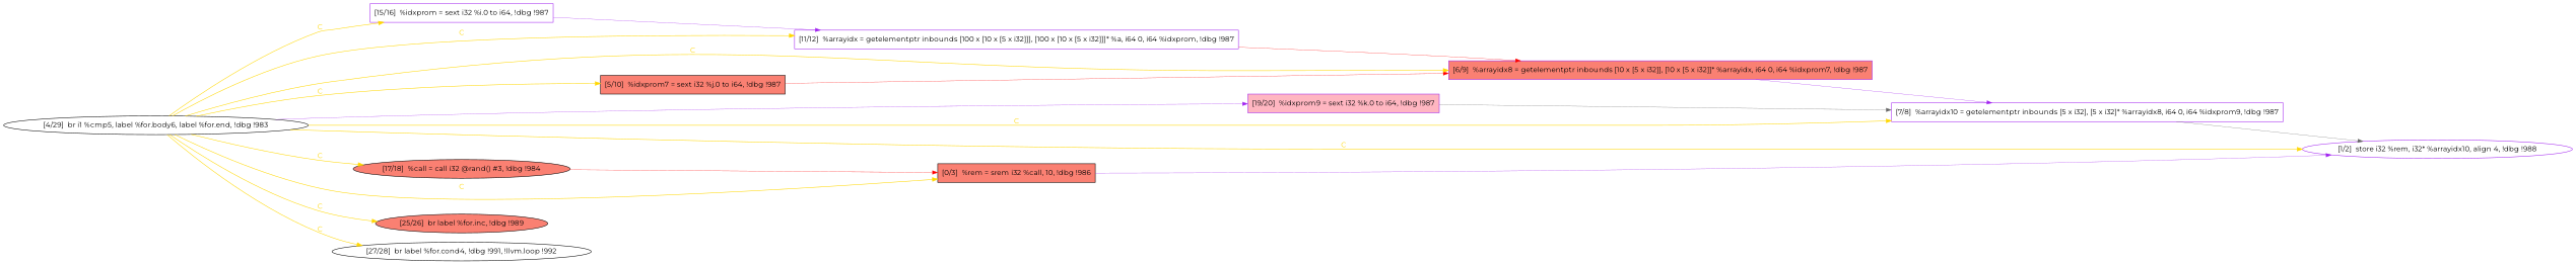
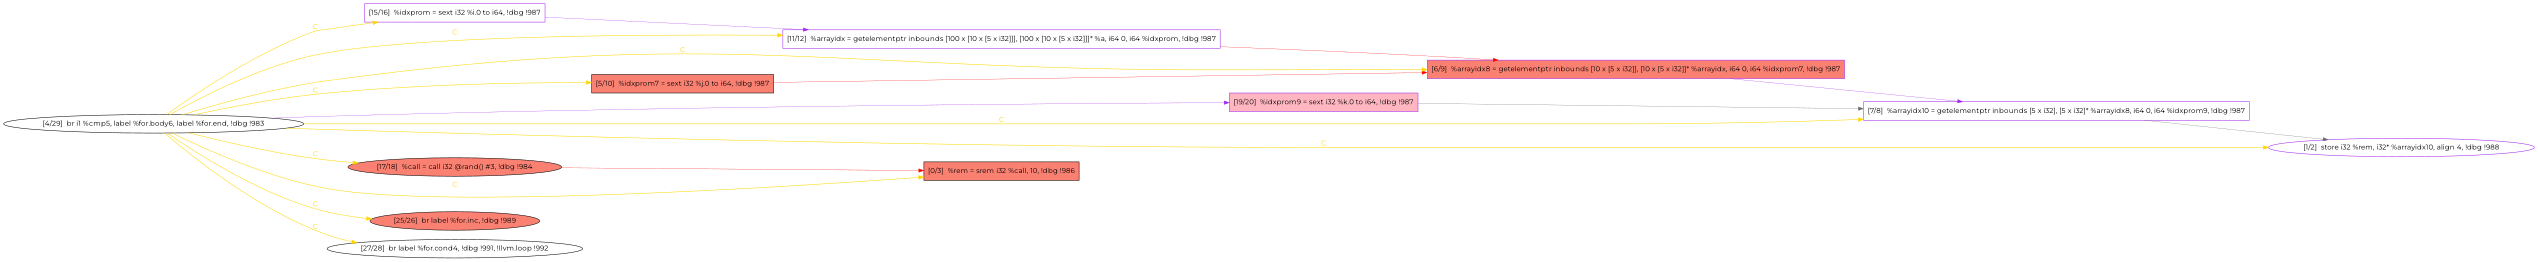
  digraph {
    fontname=Montserrat
    rankdir=LR
    node [color=purple fillcolor=white fontname=Montserrat shape=rectangle style=filled]
    edge [color=gold fontcolor=gold fontname=Montserrat penwidth=1.0 style=solid]
    n1 [label="[11/12]  %arrayidx = getelementptr inbounds [100 x [10 x [5 x i32]]], [100 x [10 x [5 x i32]]]* %a, i64 0, i64 %idxprom, !dbg !987"]
    n2 [fillcolor=salmon label="[6/9]  %arrayidx8 = getelementptr inbounds [10 x [5 x i32]], [10 x [5 x i32]]* %arrayidx, i64 0, i64 %idxprom7, !dbg !987"]
    n3 [label="[7/8]  %arrayidx10 = getelementptr inbounds [5 x i32], [5 x i32]* %arrayidx8, i64 0, i64 %idxprom9, !dbg !987"]
    n4 [color=black fillcolor=salmon label="[5/10]  %idxprom7 = sext i32 %j.0 to i64, !dbg !987"]
    n5 [label="[1/2]  store i32 %rem, i32* %arrayidx10, align 4, !dbg !988" shape=ellipse]
    n6 [fillcolor=lightpink label="[19/20]  %idxprom9 = sext i32 %k.0 to i64, !dbg !987"]
    n7 [color=black fillcolor=salmon label="[17/18]  %call = call i32 @rand() #3, !dbg !984" shape=ellipse]
    n8 [color=black fillcolor=salmon label="[0/3]  %rem = srem i32 %call, 10, !dbg !986"]
    n9 [label="[15/16]  %idxprom = sext i32 %i.0 to i64, !dbg !987"]
    n10 [color=black fillcolor=salmon label="[25/26]  br label %for.inc, !dbg !989" shape=ellipse]
    n11 [color=black label="[4/29]  br i1 %cmp5, label %for.body6, label %for.end, !dbg !983" shape=ellipse]
    n12 [color=black label="[27/28]  br label %for.cond4, !dbg !991, !llvm.loop !992" shape=ellipse]
    n1 -> n2 [color=red fontcolor=black penwidth=0.5]
    n2 -> n3 [color=purple fontcolor=black penwidth=0.5]
    n3 -> n5 [color=gray40 fontcolor=black penwidth=0.5]
    n4 -> n2 [color=red fontcolor=black penwidth=0.5]
    n6 -> n3 [color=gray40 fontcolor=black penwidth=0.5]
    n7 -> n8 [color=red fontcolor=black penwidth=0.5]
-   n8 -> n5 [color=purple fontcolor=black penwidth=0.5]
    n9 -> n1 [color=purple fontcolor=black penwidth=0.5]
    n11 -> n1 [label=C]
    n11 -> n2 [label=C]
    n11 -> n3 [label=C]
    n11 -> n4 [label=C]
    n11 -> n5 [label=C]
    n11 -> n6 [color=purple fontcolor=black penwidth=0.5]
    n11 -> n7 [label=C]
    n11 -> n8 [label=C]
    n11 -> n9 [label=C]
    n11 -> n10 [label=C]
    n11 -> n12 [label=C]
  }
